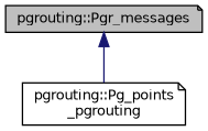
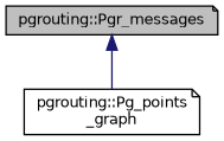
  digraph {
    node [color=black fontname=Helvetica fontsize=10 shape=note style=filled]
    n1 [fillcolor=grey75 fontcolor=black height=0.2 label="pgrouting::Pgr_messages" width=0.4]
-   n2 [fillcolor=white height=0.2 label="pgrouting::Pg_points\l_pgrouting" width=0.4]
+   n2 [fillcolor=white height=0.2 label="pgrouting::Pg_points\l_graph" width=0.4]
    n1 -> n2 [color=midnightblue dir=back fontname=Helvetica fontsize=10 labelfontname=Helvetica labelfontsize=10 style=solid]
  }
